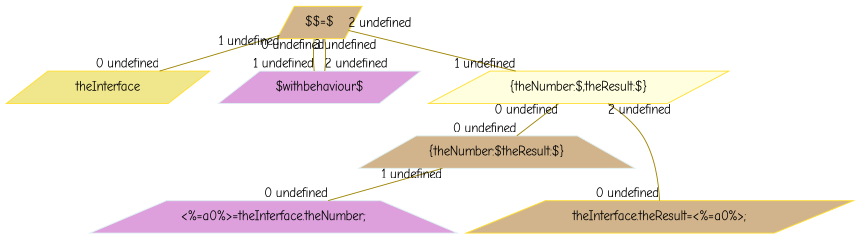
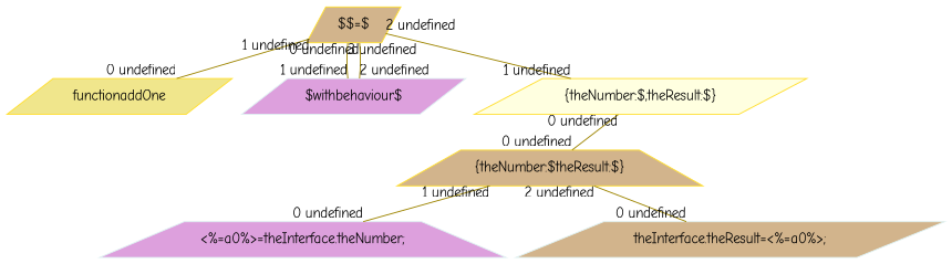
  digraph {
    fontname="Comic Neue"
    node [color="#ffde2f" fillcolor=tan fontname="Comic Neue" shape=parallelogram style=filled]
    edge [arrowHead=none arrowsize=1 color="#9d8400" dir=none fontname="Comic Neue" headlabel="0 undefined" taillabel="2 undefined"]
-   n1 [fillcolor=khaki label=theInterface]
+   n1 [fillcolor=khaki label=functionaddOne]
    n2 [label="$$=$"]
    n3 [color="#dff1f2" fillcolor=plum label="$withbehaviour$"]
    n4 [fillcolor=lightyellow label="{theNumber:$,theResult:$}"]
-   n5 [color="#dff1f2" label="{theNumber:$theResult:$}" shape=trapezium]
+   n5 [label="{theNumber:$theResult:$}" shape=trapezium]
    n6 [color="#dff1f2" fillcolor=plum label="<%=a0%>=theInterface.theNumber;\n" shape=trapezium]
-   n7 [label="theInterface.theResult=<%=a0%>;\n"]
+   n7 [color="#dff1f2" label="theInterface.theResult=<%=a0%>;\n"]
    n2 -> n1 [taillabel="1 undefined"]
    n2 -> n3 [headlabel="1 undefined" taillabel="3 undefined"]
    n2 -> n4 [headlabel="1 undefined"]
    n3 -> n2
    n4 -> n5 [taillabel="0 undefined"]
    n5 -> n6 [taillabel="1 undefined"]
-   n4 -> n7
+   n5 -> n7
  }
